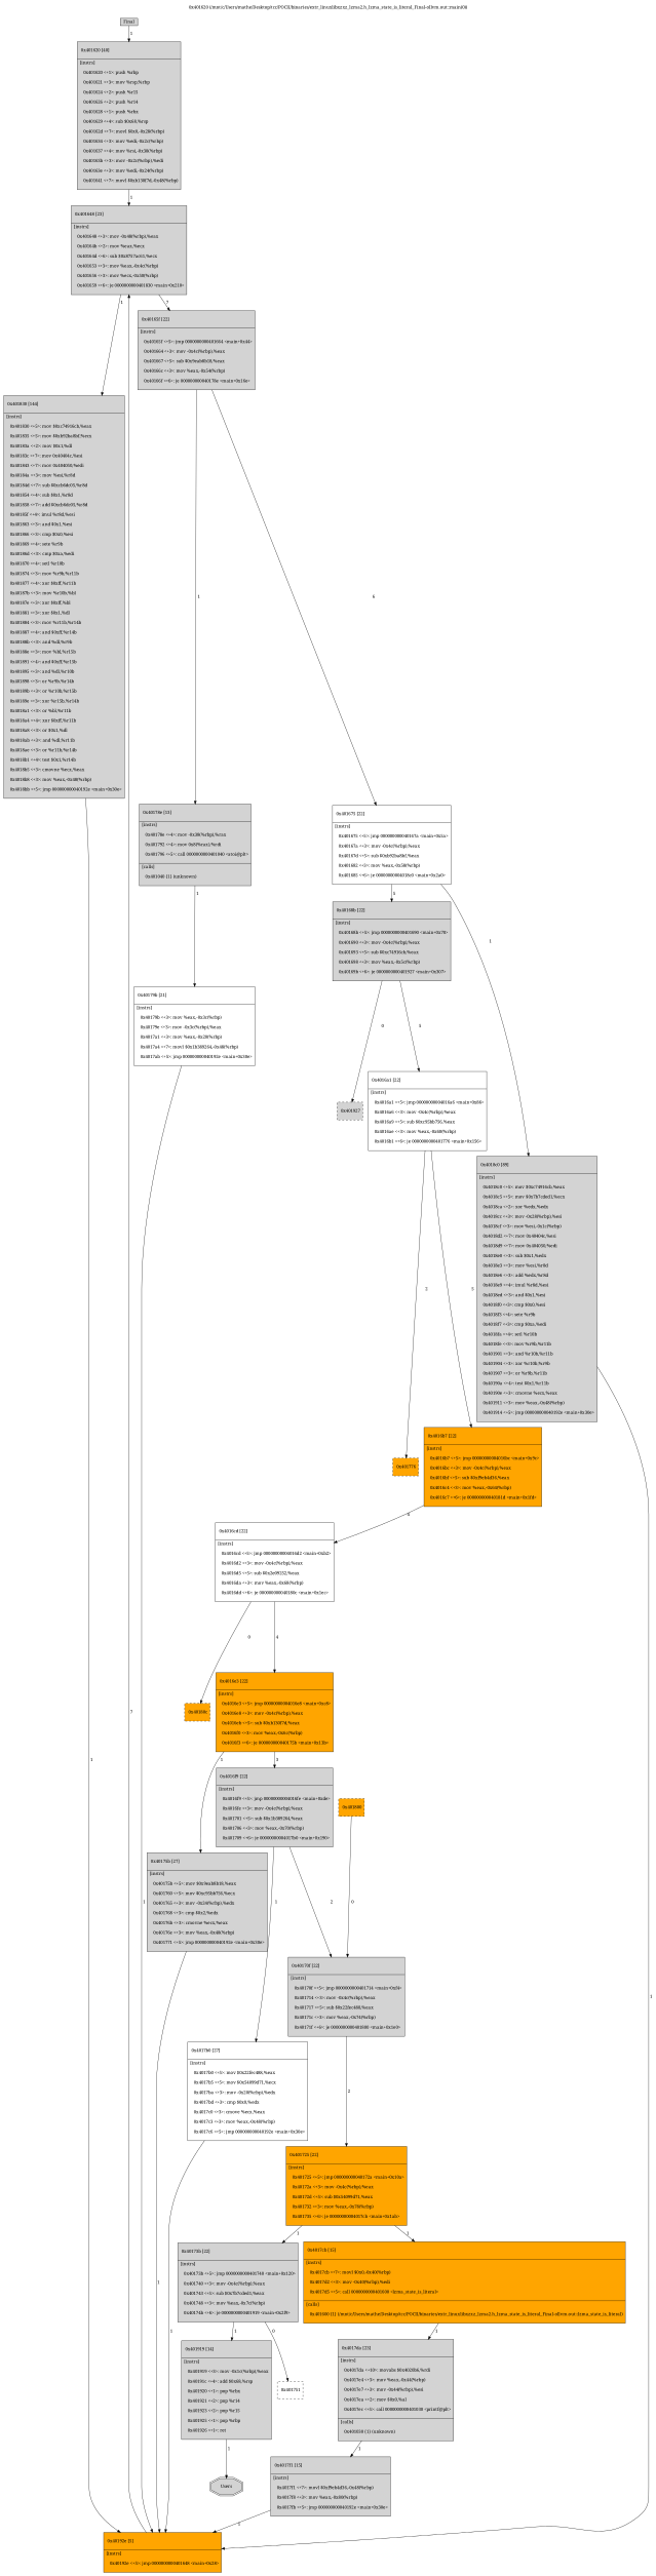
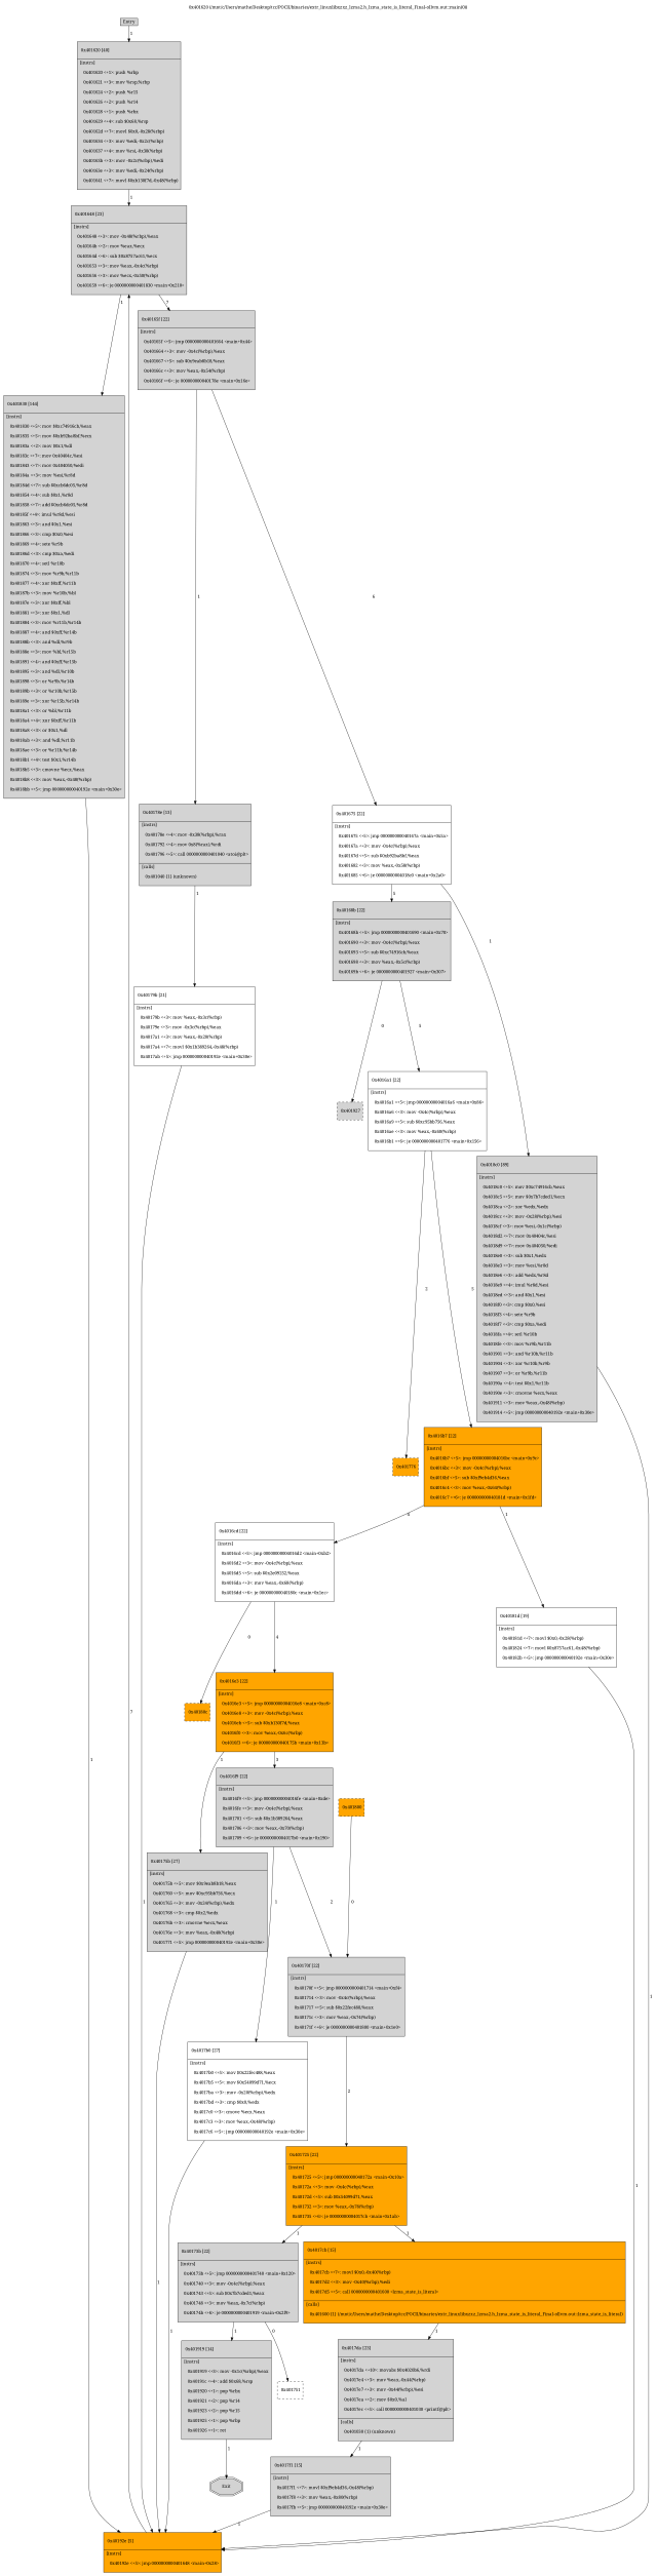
  digraph {
    fontname="Noto Serif"
    label="0x401620 (/mnt/c/Users/mathe/Desktop/tcc/POCII/binaries/extr_linuxlibxzxz_lzma2.h_lzma_state_is_literal_Final-ollvm.out::main(0))"
    labelloc=t
    node [fillcolor=lightgrey fontname="Noto Serif" shape=record style=filled]
    edge [fontname="Noto Serif"]
-   Entry [height=0.3 shape=box width=0.3 label=Final]
+   Entry [height=0.3 shape=box width=0.3]
    n2 [label="{\n     0x401620 [40]\l\n     | [instrs]\l\n     &nbsp;&nbsp;0x401620 \<+1\>: push %rbp\l\n     &nbsp;&nbsp;0x401621 \<+3\>: mov %rsp,%rbp\l\n     &nbsp;&nbsp;0x401624 \<+2\>: push %r15\l\n     &nbsp;&nbsp;0x401626 \<+2\>: push %r14\l\n     &nbsp;&nbsp;0x401628 \<+1\>: push %rbx\l\n     &nbsp;&nbsp;0x401629 \<+4\>: sub $0x68,%rsp\l\n     &nbsp;&nbsp;0x40162d \<+7\>: movl $0x0,-0x28(%rbp)\l\n     &nbsp;&nbsp;0x401634 \<+3\>: mov %edi,-0x2c(%rbp)\l\n     &nbsp;&nbsp;0x401637 \<+4\>: mov %rsi,-0x38(%rbp)\l\n     &nbsp;&nbsp;0x40163b \<+3\>: mov -0x2c(%rbp),%edi\l\n     &nbsp;&nbsp;0x40163e \<+3\>: mov %edi,-0x24(%rbp)\l\n     &nbsp;&nbsp;0x401641 \<+7\>: movl $0xb130f7d,-0x48(%rbp)\l\n  }"]
    n3 [label="{\n     0x401648 [23]\l\n     | [instrs]\l\n     &nbsp;&nbsp;0x401648 \<+3\>: mov -0x48(%rbp),%eax\l\n     &nbsp;&nbsp;0x40164b \<+2\>: mov %eax,%ecx\l\n     &nbsp;&nbsp;0x40164d \<+6\>: sub $0x8757ac61,%ecx\l\n     &nbsp;&nbsp;0x401653 \<+3\>: mov %eax,-0x4c(%rbp)\l\n     &nbsp;&nbsp;0x401656 \<+3\>: mov %ecx,-0x50(%rbp)\l\n     &nbsp;&nbsp;0x401659 \<+6\>: je 0000000000401830 \<main+0x210\>\l\n  }"]
    n4 [label="{\n     0x401830 [144]\l\n     | [instrs]\l\n     &nbsp;&nbsp;0x401830 \<+5\>: mov $0xc74916cb,%eax\l\n     &nbsp;&nbsp;0x401835 \<+5\>: mov $0xb92ba8bf,%ecx\l\n     &nbsp;&nbsp;0x40183a \<+2\>: mov $0x1,%dl\l\n     &nbsp;&nbsp;0x40183c \<+7\>: mov 0x40404c,%esi\l\n     &nbsp;&nbsp;0x401843 \<+7\>: mov 0x404050,%edi\l\n     &nbsp;&nbsp;0x40184a \<+3\>: mov %esi,%r8d\l\n     &nbsp;&nbsp;0x40184d \<+7\>: sub $0xcb6dc05,%r8d\l\n     &nbsp;&nbsp;0x401854 \<+4\>: sub $0x1,%r8d\l\n     &nbsp;&nbsp;0x401858 \<+7\>: add $0xcb6dc05,%r8d\l\n     &nbsp;&nbsp;0x40185f \<+4\>: imul %r8d,%esi\l\n     &nbsp;&nbsp;0x401863 \<+3\>: and $0x1,%esi\l\n     &nbsp;&nbsp;0x401866 \<+3\>: cmp $0x0,%esi\l\n     &nbsp;&nbsp;0x401869 \<+4\>: sete %r9b\l\n     &nbsp;&nbsp;0x40186d \<+3\>: cmp $0xa,%edi\l\n     &nbsp;&nbsp;0x401870 \<+4\>: setl %r10b\l\n     &nbsp;&nbsp;0x401874 \<+3\>: mov %r9b,%r11b\l\n     &nbsp;&nbsp;0x401877 \<+4\>: xor $0xff,%r11b\l\n     &nbsp;&nbsp;0x40187b \<+3\>: mov %r10b,%bl\l\n     &nbsp;&nbsp;0x40187e \<+3\>: xor $0xff,%bl\l\n     &nbsp;&nbsp;0x401881 \<+3\>: xor $0x1,%dl\l\n     &nbsp;&nbsp;0x401884 \<+3\>: mov %r11b,%r14b\l\n     &nbsp;&nbsp;0x401887 \<+4\>: and $0xff,%r14b\l\n     &nbsp;&nbsp;0x40188b \<+3\>: and %dl,%r9b\l\n     &nbsp;&nbsp;0x40188e \<+3\>: mov %bl,%r15b\l\n     &nbsp;&nbsp;0x401891 \<+4\>: and $0xff,%r15b\l\n     &nbsp;&nbsp;0x401895 \<+3\>: and %dl,%r10b\l\n     &nbsp;&nbsp;0x401898 \<+3\>: or %r9b,%r14b\l\n     &nbsp;&nbsp;0x40189b \<+3\>: or %r10b,%r15b\l\n     &nbsp;&nbsp;0x40189e \<+3\>: xor %r15b,%r14b\l\n     &nbsp;&nbsp;0x4018a1 \<+3\>: or %bl,%r11b\l\n     &nbsp;&nbsp;0x4018a4 \<+4\>: xor $0xff,%r11b\l\n     &nbsp;&nbsp;0x4018a8 \<+3\>: or $0x1,%dl\l\n     &nbsp;&nbsp;0x4018ab \<+3\>: and %dl,%r11b\l\n     &nbsp;&nbsp;0x4018ae \<+3\>: or %r11b,%r14b\l\n     &nbsp;&nbsp;0x4018b1 \<+4\>: test $0x1,%r14b\l\n     &nbsp;&nbsp;0x4018b5 \<+3\>: cmovne %ecx,%eax\l\n     &nbsp;&nbsp;0x4018b8 \<+3\>: mov %eax,-0x48(%rbp)\l\n     &nbsp;&nbsp;0x4018bb \<+5\>: jmp 000000000040192e \<main+0x30e\>\l\n  }"]
    n5 [label="{\n     0x40165f [22]\l\n     | [instrs]\l\n     &nbsp;&nbsp;0x40165f \<+5\>: jmp 0000000000401664 \<main+0x44\>\l\n     &nbsp;&nbsp;0x401664 \<+3\>: mov -0x4c(%rbp),%eax\l\n     &nbsp;&nbsp;0x401667 \<+5\>: sub $0x9eab8b18,%eax\l\n     &nbsp;&nbsp;0x40166c \<+3\>: mov %eax,-0x54(%rbp)\l\n     &nbsp;&nbsp;0x40166f \<+6\>: je 000000000040178e \<main+0x16e\>\l\n  }"]
    n6 [fillcolor=orange label="{\n     0x40192e [5]\l\n     | [instrs]\l\n     &nbsp;&nbsp;0x40192e \<+5\>: jmp 0000000000401648 \<main+0x28\>\l\n  }"]
    n7 [label="{\n     0x40178e [13]\l\n     | [instrs]\l\n     &nbsp;&nbsp;0x40178e \<+4\>: mov -0x38(%rbp),%rax\l\n     &nbsp;&nbsp;0x401792 \<+4\>: mov 0x8(%rax),%rdi\l\n     &nbsp;&nbsp;0x401796 \<+5\>: call 0000000000401040 \<atoi@plt\>\l\n     | [calls]\l\n     &nbsp;&nbsp;0x401040 \{1\} (unknown)\l\n  }"]
    n8 [fillcolor=white label="{\n     0x401675 [22]\l\n     | [instrs]\l\n     &nbsp;&nbsp;0x401675 \<+5\>: jmp 000000000040167a \<main+0x5a\>\l\n     &nbsp;&nbsp;0x40167a \<+3\>: mov -0x4c(%rbp),%eax\l\n     &nbsp;&nbsp;0x40167d \<+5\>: sub $0xb92ba8bf,%eax\l\n     &nbsp;&nbsp;0x401682 \<+3\>: mov %eax,-0x58(%rbp)\l\n     &nbsp;&nbsp;0x401685 \<+6\>: je 00000000004018c0 \<main+0x2a0\>\l\n  }"]
    n9 [fillcolor=white label="{\n     0x40179b [21]\l\n     | [instrs]\l\n     &nbsp;&nbsp;0x40179b \<+3\>: mov %eax,-0x3c(%rbp)\l\n     &nbsp;&nbsp;0x40179e \<+3\>: mov -0x3c(%rbp),%eax\l\n     &nbsp;&nbsp;0x4017a1 \<+3\>: mov %eax,-0x20(%rbp)\l\n     &nbsp;&nbsp;0x4017a4 \<+7\>: movl $0x1b389264,-0x48(%rbp)\l\n     &nbsp;&nbsp;0x4017ab \<+5\>: jmp 000000000040192e \<main+0x30e\>\l\n  }"]
    n10 [label="{\n     0x4018c0 [89]\l\n     | [instrs]\l\n     &nbsp;&nbsp;0x4018c0 \<+5\>: mov $0xc74916cb,%eax\l\n     &nbsp;&nbsp;0x4018c5 \<+5\>: mov $0x7b7cded1,%ecx\l\n     &nbsp;&nbsp;0x4018ca \<+2\>: xor %edx,%edx\l\n     &nbsp;&nbsp;0x4018cc \<+3\>: mov -0x28(%rbp),%esi\l\n     &nbsp;&nbsp;0x4018cf \<+3\>: mov %esi,-0x1c(%rbp)\l\n     &nbsp;&nbsp;0x4018d2 \<+7\>: mov 0x40404c,%esi\l\n     &nbsp;&nbsp;0x4018d9 \<+7\>: mov 0x404050,%edi\l\n     &nbsp;&nbsp;0x4018e0 \<+3\>: sub $0x1,%edx\l\n     &nbsp;&nbsp;0x4018e3 \<+3\>: mov %esi,%r8d\l\n     &nbsp;&nbsp;0x4018e6 \<+3\>: add %edx,%r8d\l\n     &nbsp;&nbsp;0x4018e9 \<+4\>: imul %r8d,%esi\l\n     &nbsp;&nbsp;0x4018ed \<+3\>: and $0x1,%esi\l\n     &nbsp;&nbsp;0x4018f0 \<+3\>: cmp $0x0,%esi\l\n     &nbsp;&nbsp;0x4018f3 \<+4\>: sete %r9b\l\n     &nbsp;&nbsp;0x4018f7 \<+3\>: cmp $0xa,%edi\l\n     &nbsp;&nbsp;0x4018fa \<+4\>: setl %r10b\l\n     &nbsp;&nbsp;0x4018fe \<+3\>: mov %r9b,%r11b\l\n     &nbsp;&nbsp;0x401901 \<+3\>: and %r10b,%r11b\l\n     &nbsp;&nbsp;0x401904 \<+3\>: xor %r10b,%r9b\l\n     &nbsp;&nbsp;0x401907 \<+3\>: or %r9b,%r11b\l\n     &nbsp;&nbsp;0x40190a \<+4\>: test $0x1,%r11b\l\n     &nbsp;&nbsp;0x40190e \<+3\>: cmovne %ecx,%eax\l\n     &nbsp;&nbsp;0x401911 \<+3\>: mov %eax,-0x48(%rbp)\l\n     &nbsp;&nbsp;0x401914 \<+5\>: jmp 000000000040192e \<main+0x30e\>\l\n  }"]
    n11 [label="{\n     0x40168b [22]\l\n     | [instrs]\l\n     &nbsp;&nbsp;0x40168b \<+5\>: jmp 0000000000401690 \<main+0x70\>\l\n     &nbsp;&nbsp;0x401690 \<+3\>: mov -0x4c(%rbp),%eax\l\n     &nbsp;&nbsp;0x401693 \<+5\>: sub $0xc74916cb,%eax\l\n     &nbsp;&nbsp;0x401698 \<+3\>: mov %eax,-0x5c(%rbp)\l\n     &nbsp;&nbsp;0x40169b \<+6\>: je 0000000000401927 \<main+0x307\>\l\n  }"]
-   Exit [height=0.3 peripheries=2 shape=octagon width=0.3 label=Users]
+   Exit [height=0.3 peripheries=2 shape=octagon width=0.3]
    n13 [label="{\n     0x401927\l\n  }" style="dashed,filled"]
    n14 [fillcolor=white label="{\n     0x4016a1 [22]\l\n     | [instrs]\l\n     &nbsp;&nbsp;0x4016a1 \<+5\>: jmp 00000000004016a6 \<main+0x86\>\l\n     &nbsp;&nbsp;0x4016a6 \<+3\>: mov -0x4c(%rbp),%eax\l\n     &nbsp;&nbsp;0x4016a9 \<+5\>: sub $0xc95bb756,%eax\l\n     &nbsp;&nbsp;0x4016ae \<+3\>: mov %eax,-0x60(%rbp)\l\n     &nbsp;&nbsp;0x4016b1 \<+6\>: je 0000000000401776 \<main+0x156\>\l\n  }"]
    n15 [fillcolor=white label="{\n     0x401751\l\n  }" style="dashed,filled"]
    n16 [fillcolor=orange label="{\n     0x401776\l\n  }" style="dashed,filled"]
    n17 [fillcolor=orange label="{\n     0x4016b7 [22]\l\n     | [instrs]\l\n     &nbsp;&nbsp;0x4016b7 \<+5\>: jmp 00000000004016bc \<main+0x9c\>\l\n     &nbsp;&nbsp;0x4016bc \<+3\>: mov -0x4c(%rbp),%eax\l\n     &nbsp;&nbsp;0x4016bf \<+5\>: sub $0xf9eb4d36,%eax\l\n     &nbsp;&nbsp;0x4016c4 \<+3\>: mov %eax,-0x64(%rbp)\l\n     &nbsp;&nbsp;0x4016c7 \<+6\>: je 000000000040181d \<main+0x1fd\>\l\n  }"]
    n18 [label="{\n     0x401919 [14]\l\n     | [instrs]\l\n     &nbsp;&nbsp;0x401919 \<+3\>: mov -0x1c(%rbp),%eax\l\n     &nbsp;&nbsp;0x40191c \<+4\>: add $0x68,%rsp\l\n     &nbsp;&nbsp;0x401920 \<+1\>: pop %rbx\l\n     &nbsp;&nbsp;0x401921 \<+2\>: pop %r14\l\n     &nbsp;&nbsp;0x401923 \<+2\>: pop %r15\l\n     &nbsp;&nbsp;0x401925 \<+1\>: pop %rbp\l\n     &nbsp;&nbsp;0x401926 \<+1\>: ret\l\n  }"]
+   n19 [fillcolor=white label="{\n     0x40181d [19]\l\n     | [instrs]\l\n     &nbsp;&nbsp;0x40181d \<+7\>: movl $0x0,-0x28(%rbp)\l\n     &nbsp;&nbsp;0x401824 \<+7\>: movl $0x8757ac61,-0x48(%rbp)\l\n     &nbsp;&nbsp;0x40182b \<+5\>: jmp 000000000040192e \<main+0x30e\>\l\n  }"]
    n20 [fillcolor=white label="{\n     0x4016cd [22]\l\n     | [instrs]\l\n     &nbsp;&nbsp;0x4016cd \<+5\>: jmp 00000000004016d2 \<main+0xb2\>\l\n     &nbsp;&nbsp;0x4016d2 \<+3\>: mov -0x4c(%rbp),%eax\l\n     &nbsp;&nbsp;0x4016d5 \<+5\>: sub $0x2e09252,%eax\l\n     &nbsp;&nbsp;0x4016da \<+3\>: mov %eax,-0x68(%rbp)\l\n     &nbsp;&nbsp;0x4016dd \<+6\>: je 000000000040180c \<main+0x1ec\>\l\n  }"]
    n21 [label="{\n     0x4017f1 [15]\l\n     | [instrs]\l\n     &nbsp;&nbsp;0x4017f1 \<+7\>: movl $0xf9eb4d36,-0x48(%rbp)\l\n     &nbsp;&nbsp;0x4017f8 \<+3\>: mov %eax,-0x80(%rbp)\l\n     &nbsp;&nbsp;0x4017fb \<+5\>: jmp 000000000040192e \<main+0x30e\>\l\n  }"]
    n22 [fillcolor=orange label="{\n     0x40180c\l\n  }" style="dashed,filled"]
    n23 [fillcolor=orange label="{\n     0x4016e3 [22]\l\n     | [instrs]\l\n     &nbsp;&nbsp;0x4016e3 \<+5\>: jmp 00000000004016e8 \<main+0xc8\>\l\n     &nbsp;&nbsp;0x4016e8 \<+3\>: mov -0x4c(%rbp),%eax\l\n     &nbsp;&nbsp;0x4016eb \<+5\>: sub $0xb130f7d,%eax\l\n     &nbsp;&nbsp;0x4016f0 \<+3\>: mov %eax,-0x6c(%rbp)\l\n     &nbsp;&nbsp;0x4016f3 \<+6\>: je 000000000040175b \<main+0x13b\>\l\n  }"]
    n24 [label="{\n     0x4017da [23]\l\n     | [instrs]\l\n     &nbsp;&nbsp;0x4017da \<+10\>: movabs $0x4020b6,%rdi\l\n     &nbsp;&nbsp;0x4017e4 \<+3\>: mov %eax,-0x44(%rbp)\l\n     &nbsp;&nbsp;0x4017e7 \<+3\>: mov -0x44(%rbp),%esi\l\n     &nbsp;&nbsp;0x4017ea \<+2\>: mov $0x0,%al\l\n     &nbsp;&nbsp;0x4017ec \<+5\>: call 0000000000401030 \<printf@plt\>\l\n     | [calls]\l\n     &nbsp;&nbsp;0x401030 \{1\} (unknown)\l\n  }"]
    n25 [label="{\n     0x40175b [27]\l\n     | [instrs]\l\n     &nbsp;&nbsp;0x40175b \<+5\>: mov $0x9eab8b18,%eax\l\n     &nbsp;&nbsp;0x401760 \<+5\>: mov $0xc95bb756,%ecx\l\n     &nbsp;&nbsp;0x401765 \<+3\>: mov -0x24(%rbp),%edx\l\n     &nbsp;&nbsp;0x401768 \<+3\>: cmp $0x2,%edx\l\n     &nbsp;&nbsp;0x40176b \<+3\>: cmovne %ecx,%eax\l\n     &nbsp;&nbsp;0x40176e \<+3\>: mov %eax,-0x48(%rbp)\l\n     &nbsp;&nbsp;0x401771 \<+5\>: jmp 000000000040192e \<main+0x30e\>\l\n  }"]
    n26 [label="{\n     0x4016f9 [22]\l\n     | [instrs]\l\n     &nbsp;&nbsp;0x4016f9 \<+5\>: jmp 00000000004016fe \<main+0xde\>\l\n     &nbsp;&nbsp;0x4016fe \<+3\>: mov -0x4c(%rbp),%eax\l\n     &nbsp;&nbsp;0x401701 \<+5\>: sub $0x1b389264,%eax\l\n     &nbsp;&nbsp;0x401706 \<+3\>: mov %eax,-0x70(%rbp)\l\n     &nbsp;&nbsp;0x401709 \<+6\>: je 00000000004017b0 \<main+0x190\>\l\n  }"]
    n27 [label="{\n     0x40173b [22]\l\n     | [instrs]\l\n     &nbsp;&nbsp;0x40173b \<+5\>: jmp 0000000000401740 \<main+0x120\>\l\n     &nbsp;&nbsp;0x401740 \<+3\>: mov -0x4c(%rbp),%eax\l\n     &nbsp;&nbsp;0x401743 \<+5\>: sub $0x7b7cded1,%eax\l\n     &nbsp;&nbsp;0x401748 \<+3\>: mov %eax,-0x7c(%rbp)\l\n     &nbsp;&nbsp;0x40174b \<+6\>: je 0000000000401919 \<main+0x2f9\>\l\n  }"]
    n28 [fillcolor=white label="{\n     0x4017b0 [27]\l\n     | [instrs]\l\n     &nbsp;&nbsp;0x4017b0 \<+5\>: mov $0x22fec488,%eax\l\n     &nbsp;&nbsp;0x4017b5 \<+5\>: mov $0x54099d71,%ecx\l\n     &nbsp;&nbsp;0x4017ba \<+3\>: mov -0x20(%rbp),%edx\l\n     &nbsp;&nbsp;0x4017bd \<+3\>: cmp $0x0,%edx\l\n     &nbsp;&nbsp;0x4017c0 \<+3\>: cmove %ecx,%eax\l\n     &nbsp;&nbsp;0x4017c3 \<+3\>: mov %eax,-0x48(%rbp)\l\n     &nbsp;&nbsp;0x4017c6 \<+5\>: jmp 000000000040192e \<main+0x30e\>\l\n  }"]
    n29 [label="{\n     0x40170f [22]\l\n     | [instrs]\l\n     &nbsp;&nbsp;0x40170f \<+5\>: jmp 0000000000401714 \<main+0xf4\>\l\n     &nbsp;&nbsp;0x401714 \<+3\>: mov -0x4c(%rbp),%eax\l\n     &nbsp;&nbsp;0x401717 \<+5\>: sub $0x22fec488,%eax\l\n     &nbsp;&nbsp;0x40171c \<+3\>: mov %eax,-0x74(%rbp)\l\n     &nbsp;&nbsp;0x40171f \<+6\>: je 0000000000401800 \<main+0x1e0\>\l\n  }"]
    n30 [fillcolor=orange label="{\n     0x4017cb [15]\l\n     | [instrs]\l\n     &nbsp;&nbsp;0x4017cb \<+7\>: movl $0x0,-0x40(%rbp)\l\n     &nbsp;&nbsp;0x4017d2 \<+3\>: mov -0x40(%rbp),%edi\l\n     &nbsp;&nbsp;0x4017d5 \<+5\>: call 0000000000401600 \<lzma_state_is_literal\>\l\n     | [calls]\l\n     &nbsp;&nbsp;0x401600 \{1\} (/mnt/c/Users/mathe/Desktop/tcc/POCII/binaries/extr_linuxlibxzxz_lzma2.h_lzma_state_is_literal_Final-ollvm.out::lzma_state_is_literal)\l\n  }"]
    n31 [fillcolor=orange label="{\n     0x401725 [22]\l\n     | [instrs]\l\n     &nbsp;&nbsp;0x401725 \<+5\>: jmp 000000000040172a \<main+0x10a\>\l\n     &nbsp;&nbsp;0x40172a \<+3\>: mov -0x4c(%rbp),%eax\l\n     &nbsp;&nbsp;0x40172d \<+5\>: sub $0x54099d71,%eax\l\n     &nbsp;&nbsp;0x401732 \<+3\>: mov %eax,-0x78(%rbp)\l\n     &nbsp;&nbsp;0x401735 \<+6\>: je 00000000004017cb \<main+0x1ab\>\l\n  }"]
    n32 [fillcolor=orange label="{\n     0x401800\l\n  }" style="dashed,filled"]
    Entry -> n2 [label=" 1"]
    n2 -> n3 [label=" 1"]
    n3 -> n4 [label=" 1"]
    n3 -> n5 [label=" 7"]
    n4 -> n6 [label=" 1"]
    n5 -> n7 [label=" 1"]
    n5 -> n8 [label=" 6"]
    n6 -> n3 [label=" 7"]
    n7 -> n9 [label=" 1"]
    n8 -> n10 [label=" 1"]
    n8 -> n11 [label=" 5"]
    n9 -> n6 [label=" 1"]
    n10 -> n6 [label=" 1"]
    n11 -> n13 [label=" 0"]
    n11 -> n14 [label=" 5"]
    n14 -> n16 [label=" 2"]
    n14 -> n17 [label=" 5"]
+   n17 -> n19 [label=" 1"]
    n17 -> n20 [label=" 4"]
    n18 -> Exit [label=" 1"]
+   n19 -> n6 [label=" 1"]
    n20 -> n22 [label=" 0"]
    n20 -> n23 [label=" 4"]
    n21 -> n6 [label=" 1"]
    n23 -> n25 [label=" 1"]
    n23 -> n26 [label=" 3"]
    n24 -> n21 [label=" 1"]
    n25 -> n6 [label=" 1"]
    n26 -> n28 [label=" 1"]
    n26 -> n29 [label=" 2"]
    n27 -> n15 [label=" 0"]
    n27 -> n18 [label=" 1"]
    n28 -> n6 [label=" 1"]
    n29 -> n31 [label=" 2"]
    n30 -> n24 [label=" 1"]
    n31 -> n27 [label=" 1"]
    n31 -> n30 [label=" 1"]
    n32 -> n29 [label=" 0"]
  }
